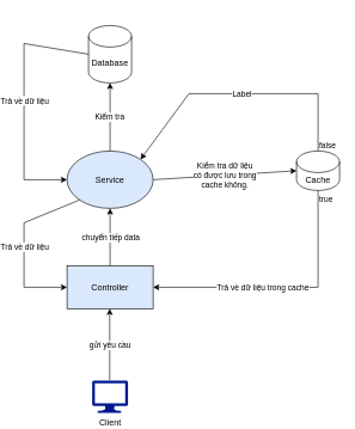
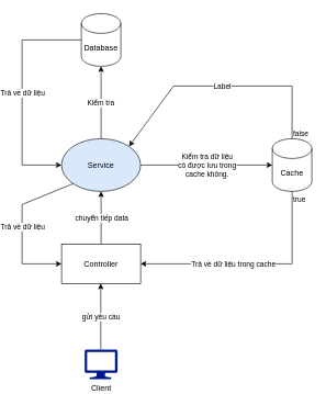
  <mxCell id="0" />
  <mxCell id="1" parent="0" />
- <mxCell id="2" value="Database" style="shape=cylinder3;whiteSpace=wrap;html=1;boundedLbl=1;backgroundOutline=1;size=15;" vertex="1" parent="1"><mxGeometry x="110" y="35" width="60" height="80" as="geometry" /></mxCell>
- <mxCell id="3" value="Controller" style="rounded=0;whiteSpace=wrap;html=1;fillColor=#dae8fc;" vertex="1" parent="1"><mxGeometry x="80" y="370" width="120" height="60" as="geometry" /></mxCell>
- <mxCell id="4" value="Cache" style="shape=cylinder3;whiteSpace=wrap;html=1;boundedLbl=1;backgroundOutline=1;size=15;" vertex="1" parent="1"><mxGeometry x="400" y="210" width="60" height="55" as="geometry" /></mxCell>
+ <mxCell id="2" value="Database" style="shape=cylinder3;whiteSpace=wrap;html=1;boundedLbl=1;backgroundOutline=1;size=15;" vertex="1" parent="1"><mxGeometry x="110" y="20" width="60" height="80" as="geometry" /></mxCell>
+ <mxCell id="3" value="Controller" style="rounded=0;whiteSpace=wrap;html=1;" vertex="1" parent="1"><mxGeometry x="80" y="370" width="120" height="60" as="geometry" /></mxCell>
+ <mxCell id="4" value="Cache" style="shape=cylinder3;whiteSpace=wrap;html=1;boundedLbl=1;backgroundOutline=1;size=15;" vertex="1" parent="1"><mxGeometry x="400" y="210" width="60" height="80" as="geometry" /></mxCell>
  <mxCell id="5" value="Service" style="ellipse;whiteSpace=wrap;html=1;fillColor=#dae8fc;" vertex="1" parent="1"><mxGeometry x="80" y="210" width="120" height="80" as="geometry" /></mxCell>
  <mxCell id="6" value="Client" style="sketch=0;aspect=fixed;pointerEvents=1;shadow=0;dashed=0;html=1;strokeColor=none;labelPosition=center;verticalLabelPosition=bottom;verticalAlign=top;align=center;fillColor=#00188D;shape=mxgraph.azure.computer" vertex="1" parent="1"><mxGeometry x="115" y="530" width="50" height="45" as="geometry" /></mxCell>
  <mxCell id="7" value="" style="endArrow=classic;html=1;rounded=0;strokeColor=default;align=center;verticalAlign=middle;fontFamily=Helvetica;fontSize=11;fontColor=default;labelBackgroundColor=default;exitX=0.5;exitY=0;exitDx=0;exitDy=0;exitPerimeter=0;entryX=0.5;entryY=1;entryDx=0;entryDy=0;" edge="1" parent="1"><mxGeometry relative="1" as="geometry"><mxPoint x="139.5" y="530" as="sourcePoint" /><mxPoint x="139.5" y="430" as="targetPoint" /></mxGeometry></mxCell>
  <mxCell id="8" value="gửi yêu cầu" style="edgeLabel;resizable=0;html=1;;align=center;verticalAlign=middle;fontFamily=Helvetica;fontSize=11;fontColor=default;labelBackgroundColor=default;" connectable="0" vertex="1" parent="7"><mxGeometry relative="1" as="geometry" /></mxCell>
  <mxCell id="9" value="" style="endArrow=classic;html=1;rounded=0;strokeColor=default;align=center;verticalAlign=middle;fontFamily=Helvetica;fontSize=11;fontColor=default;labelBackgroundColor=default;exitX=0.5;exitY=0;exitDx=0;exitDy=0;entryX=0.5;entryY=1;entryDx=0;entryDy=0;" edge="1" parent="1" source="3" target="5"><mxGeometry relative="1" as="geometry"><mxPoint x="170" y="390" as="sourcePoint" /><mxPoint x="330" y="390" as="targetPoint" /></mxGeometry></mxCell>
  <mxCell id="10" value="chuyển tiếp data" style="edgeLabel;resizable=0;html=1;;align=center;verticalAlign=middle;fontFamily=Helvetica;fontSize=11;fontColor=default;labelBackgroundColor=default;" connectable="0" vertex="1" parent="9"><mxGeometry relative="1" as="geometry" /></mxCell>
  <mxCell id="11" value="" style="endArrow=classic;html=1;rounded=0;strokeColor=default;align=center;verticalAlign=middle;fontFamily=Helvetica;fontSize=11;fontColor=default;labelBackgroundColor=default;exitX=1;exitY=0.5;exitDx=0;exitDy=0;entryX=0;entryY=0.5;entryDx=0;entryDy=0;entryPerimeter=0;" edge="1" parent="1" source="5" target="4"><mxGeometry relative="1" as="geometry"><mxPoint x="170" y="390" as="sourcePoint" /><mxPoint x="330" y="390" as="targetPoint" /></mxGeometry></mxCell>
  <mxCell id="12" value="Kiểm tra dữ liệu&lt;br&gt;có được lưu trong&lt;br&gt;cache không." style="edgeLabel;resizable=0;html=1;;align=center;verticalAlign=middle;fontFamily=Helvetica;fontSize=11;fontColor=default;labelBackgroundColor=default;" connectable="0" vertex="1" parent="11"><mxGeometry relative="1" as="geometry" /></mxCell>
  <mxCell id="13" value="" style="endArrow=classic;html=1;rounded=0;strokeColor=default;align=center;verticalAlign=middle;fontFamily=Helvetica;fontSize=11;fontColor=default;labelBackgroundColor=default;exitX=0.5;exitY=1;exitDx=0;exitDy=0;exitPerimeter=0;entryX=1;entryY=0.5;entryDx=0;entryDy=0;" edge="1" parent="1" source="4" target="3"><mxGeometry relative="1" as="geometry"><mxPoint x="170" y="390" as="sourcePoint" /><mxPoint x="330" y="390" as="targetPoint" /><Array as="points"><mxPoint x="430" y="400" /></Array></mxGeometry></mxCell>
  <mxCell id="14" value="Trả về dữ liệu trong cache" style="edgeLabel;resizable=0;html=1;;align=center;verticalAlign=middle;fontFamily=Helvetica;fontSize=11;fontColor=default;labelBackgroundColor=default;" connectable="0" vertex="1" parent="13"><mxGeometry relative="1" as="geometry"><mxPoint x="-30" as="offset" /></mxGeometry></mxCell>
  <mxCell id="15" value="true" style="edgeLabel;resizable=0;html=1;;align=left;verticalAlign=bottom;fontFamily=Helvetica;fontSize=11;fontColor=default;labelBackgroundColor=default;" connectable="0" vertex="1" parent="13"><mxGeometry x="-1" relative="1" as="geometry"><mxPoint y="20" as="offset" /></mxGeometry></mxCell>
  <mxCell id="16" value="" style="endArrow=classic;html=1;rounded=0;strokeColor=default;align=center;verticalAlign=middle;fontFamily=Helvetica;fontSize=11;fontColor=default;labelBackgroundColor=default;exitX=0.5;exitY=0;exitDx=0;exitDy=0;entryX=0.5;entryY=1;entryDx=0;entryDy=0;entryPerimeter=0;" edge="1" parent="1" source="5" target="2"><mxGeometry relative="1" as="geometry"><mxPoint x="170" y="390" as="sourcePoint" /><mxPoint x="150" y="150" as="targetPoint" /></mxGeometry></mxCell>
  <mxCell id="17" value="Kiểm tra&amp;nbsp;" style="edgeLabel;resizable=0;html=1;;align=center;verticalAlign=middle;fontFamily=Helvetica;fontSize=11;fontColor=default;labelBackgroundColor=default;" connectable="0" vertex="1" parent="16"><mxGeometry relative="1" as="geometry" /></mxCell>
  <mxCell id="18" value="" style="endArrow=classic;html=1;rounded=0;strokeColor=default;align=center;verticalAlign=middle;fontFamily=Helvetica;fontSize=11;fontColor=default;labelBackgroundColor=default;exitX=0.5;exitY=0;exitDx=0;exitDy=0;exitPerimeter=0;entryX=1;entryY=0;entryDx=0;entryDy=0;" edge="1" parent="1" source="4" target="5"><mxGeometry relative="1" as="geometry"><mxPoint x="170" y="390" as="sourcePoint" /><mxPoint x="330" y="390" as="targetPoint" /><Array as="points"><mxPoint x="430" y="130" /><mxPoint x="250" y="130" /></Array></mxGeometry></mxCell>
  <mxCell id="19" value="Label" style="edgeLabel;resizable=0;html=1;;align=center;verticalAlign=middle;fontFamily=Helvetica;fontSize=11;fontColor=default;labelBackgroundColor=default;" connectable="0" vertex="1" parent="18"><mxGeometry relative="1" as="geometry" /></mxCell>
  <mxCell id="20" value="false" style="edgeLabel;resizable=0;html=1;;align=left;verticalAlign=bottom;fontFamily=Helvetica;fontSize=11;fontColor=default;labelBackgroundColor=default;" connectable="0" vertex="1" parent="18"><mxGeometry x="-1" relative="1" as="geometry" /></mxCell>
  <mxCell id="21" value="" style="endArrow=classic;html=1;rounded=0;strokeColor=default;align=center;verticalAlign=middle;fontFamily=Helvetica;fontSize=11;fontColor=default;labelBackgroundColor=default;exitX=0;exitY=0.5;exitDx=0;exitDy=0;exitPerimeter=0;entryX=0;entryY=0.5;entryDx=0;entryDy=0;" edge="1" parent="1" source="2" target="5"><mxGeometry relative="1" as="geometry"><mxPoint x="170" y="390" as="sourcePoint" /><mxPoint x="330" y="390" as="targetPoint" /><Array as="points"><mxPoint x="20" y="60" /><mxPoint x="20" y="250" /></Array></mxGeometry></mxCell>
  <mxCell id="22" value="Trả về dữ liệu" style="edgeLabel;resizable=0;html=1;;align=center;verticalAlign=middle;fontFamily=Helvetica;fontSize=11;fontColor=default;labelBackgroundColor=default;" connectable="0" vertex="1" parent="21"><mxGeometry relative="1" as="geometry" /></mxCell>
  <mxCell id="23" value="" style="endArrow=classic;html=1;rounded=0;strokeColor=default;align=center;verticalAlign=middle;fontFamily=Helvetica;fontSize=11;fontColor=default;labelBackgroundColor=default;exitX=0;exitY=1;exitDx=0;exitDy=0;entryX=0;entryY=0.5;entryDx=0;entryDy=0;" edge="1" parent="1" source="5" target="3"><mxGeometry relative="1" as="geometry"><mxPoint x="200" y="390" as="sourcePoint" /><mxPoint x="300" y="390" as="targetPoint" /><Array as="points"><mxPoint x="20" y="310" /><mxPoint x="20" y="400" /></Array></mxGeometry></mxCell>
  <mxCell id="24" value="Trả về dữ liệu" style="edgeLabel;resizable=0;html=1;;align=center;verticalAlign=middle;fontFamily=Helvetica;fontSize=11;fontColor=default;labelBackgroundColor=default;" connectable="0" vertex="1" parent="23"><mxGeometry relative="1" as="geometry" /></mxCell>
